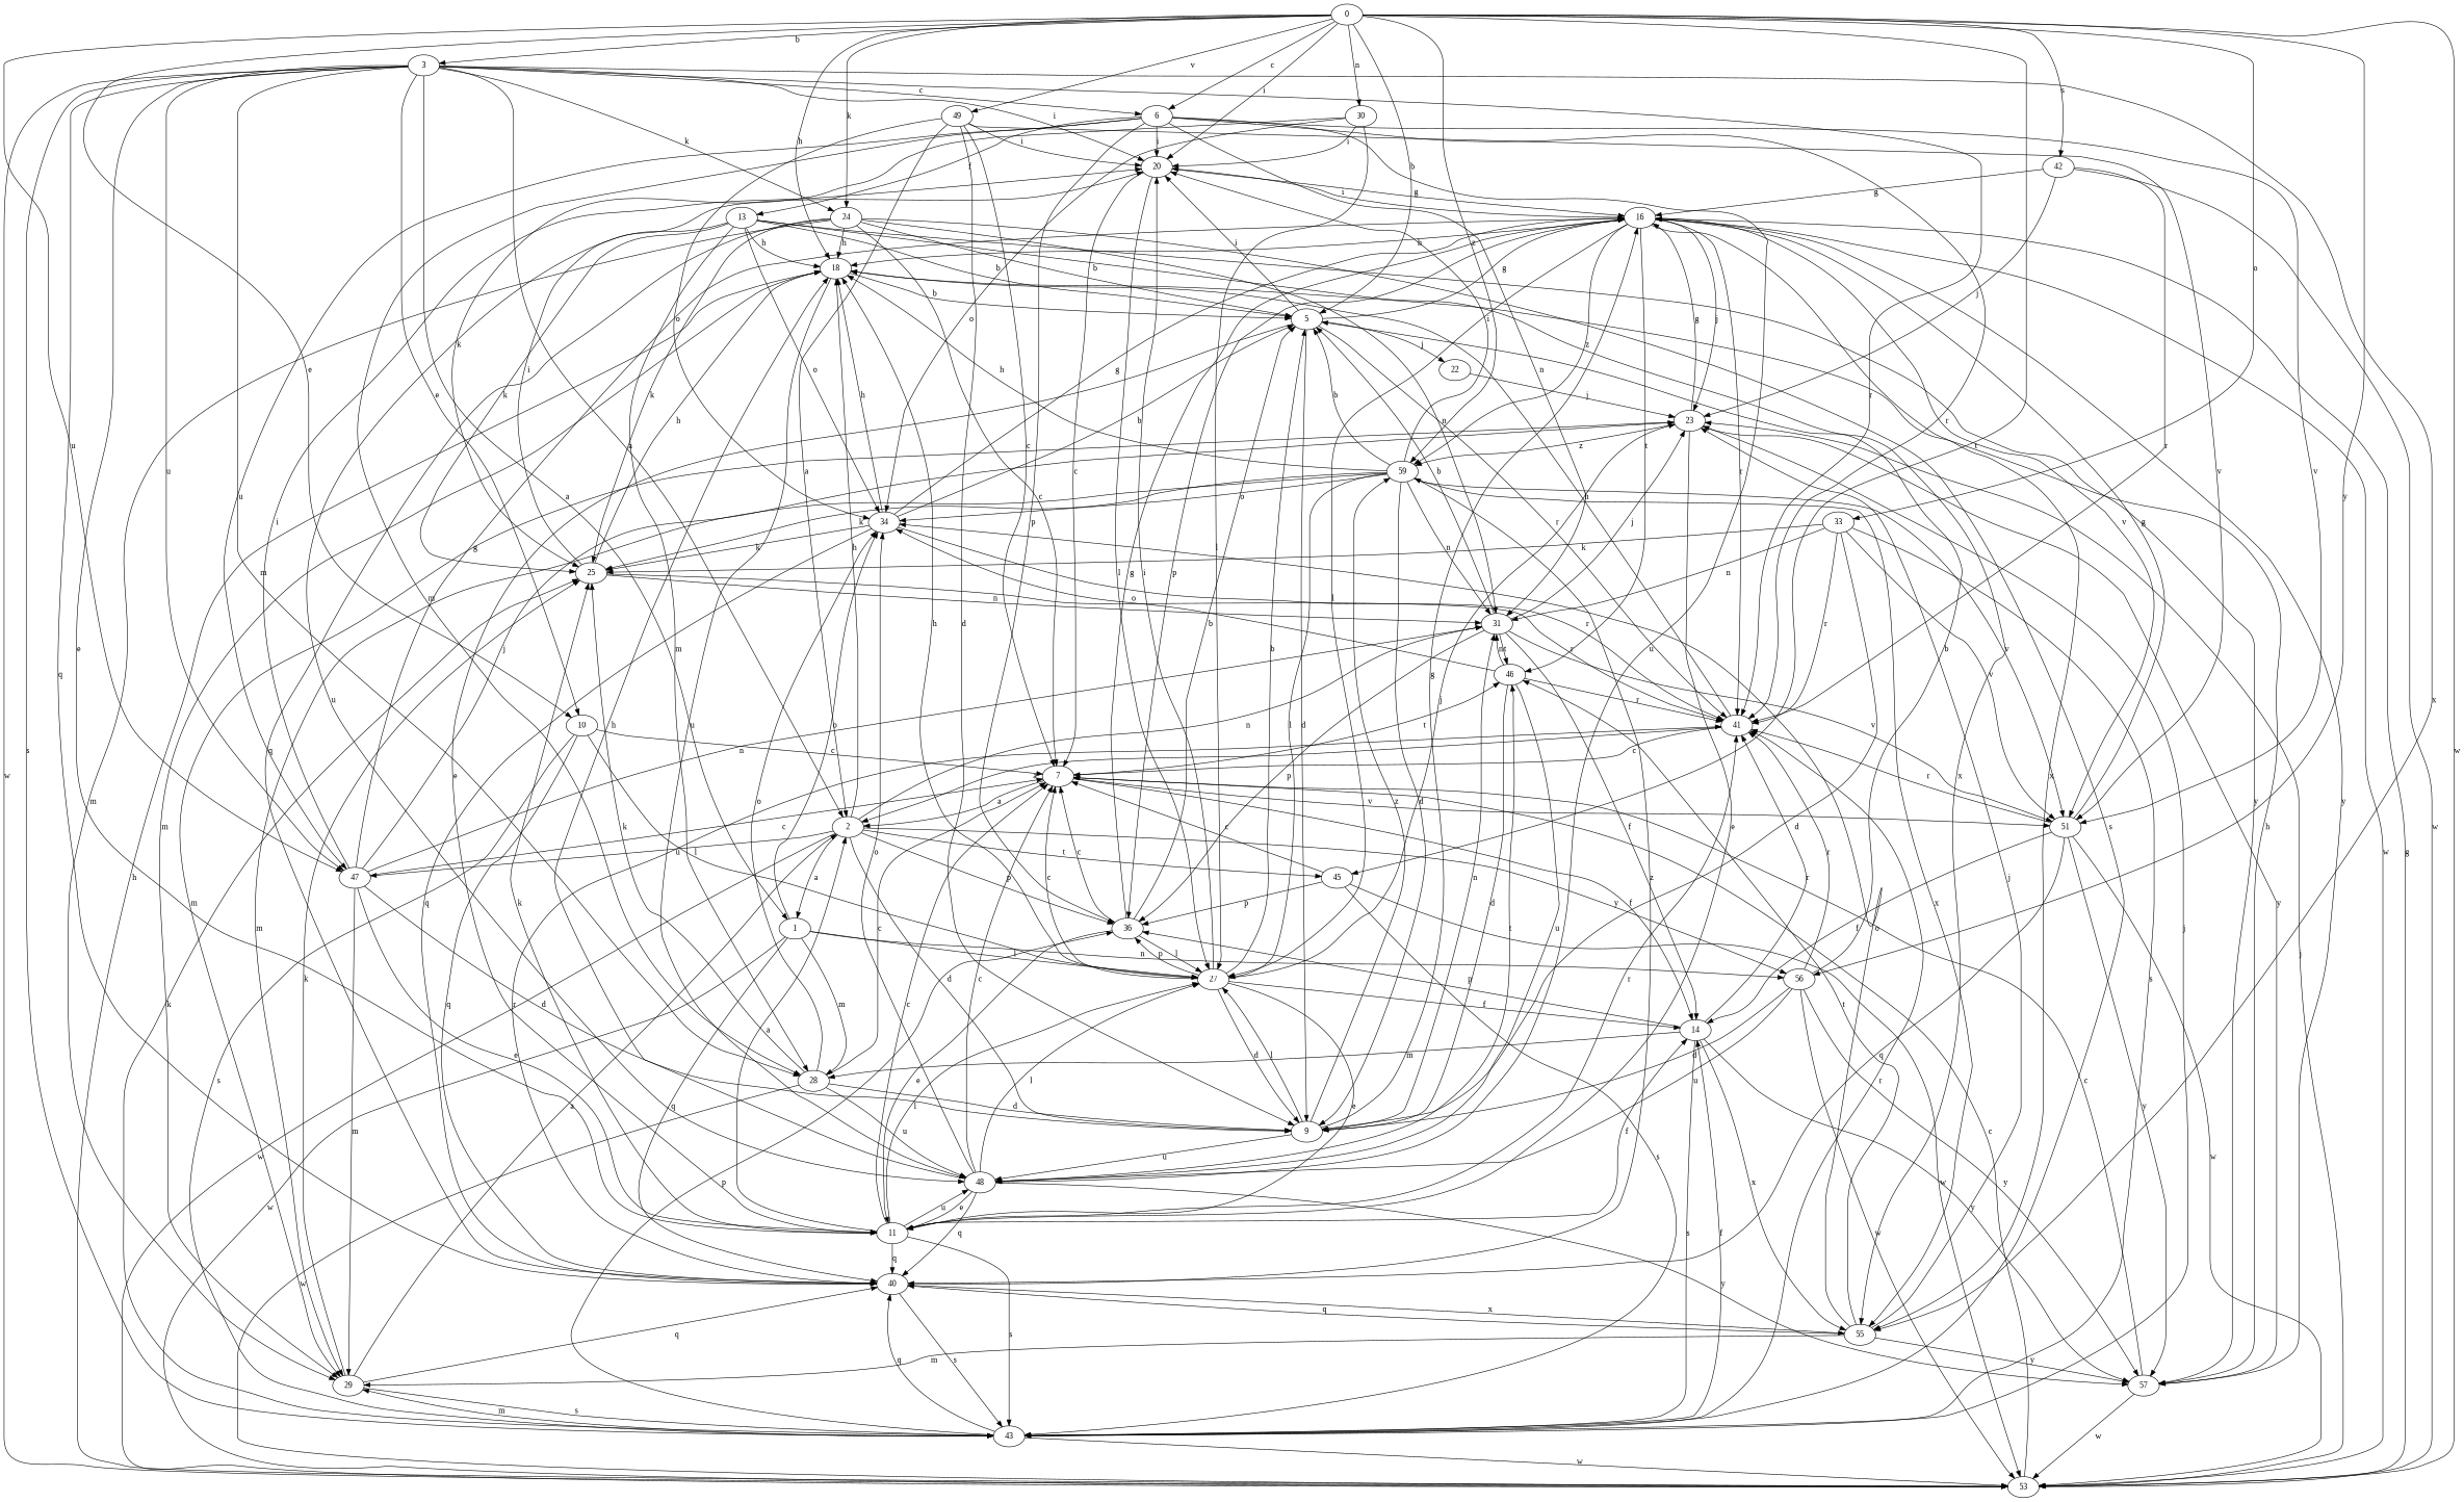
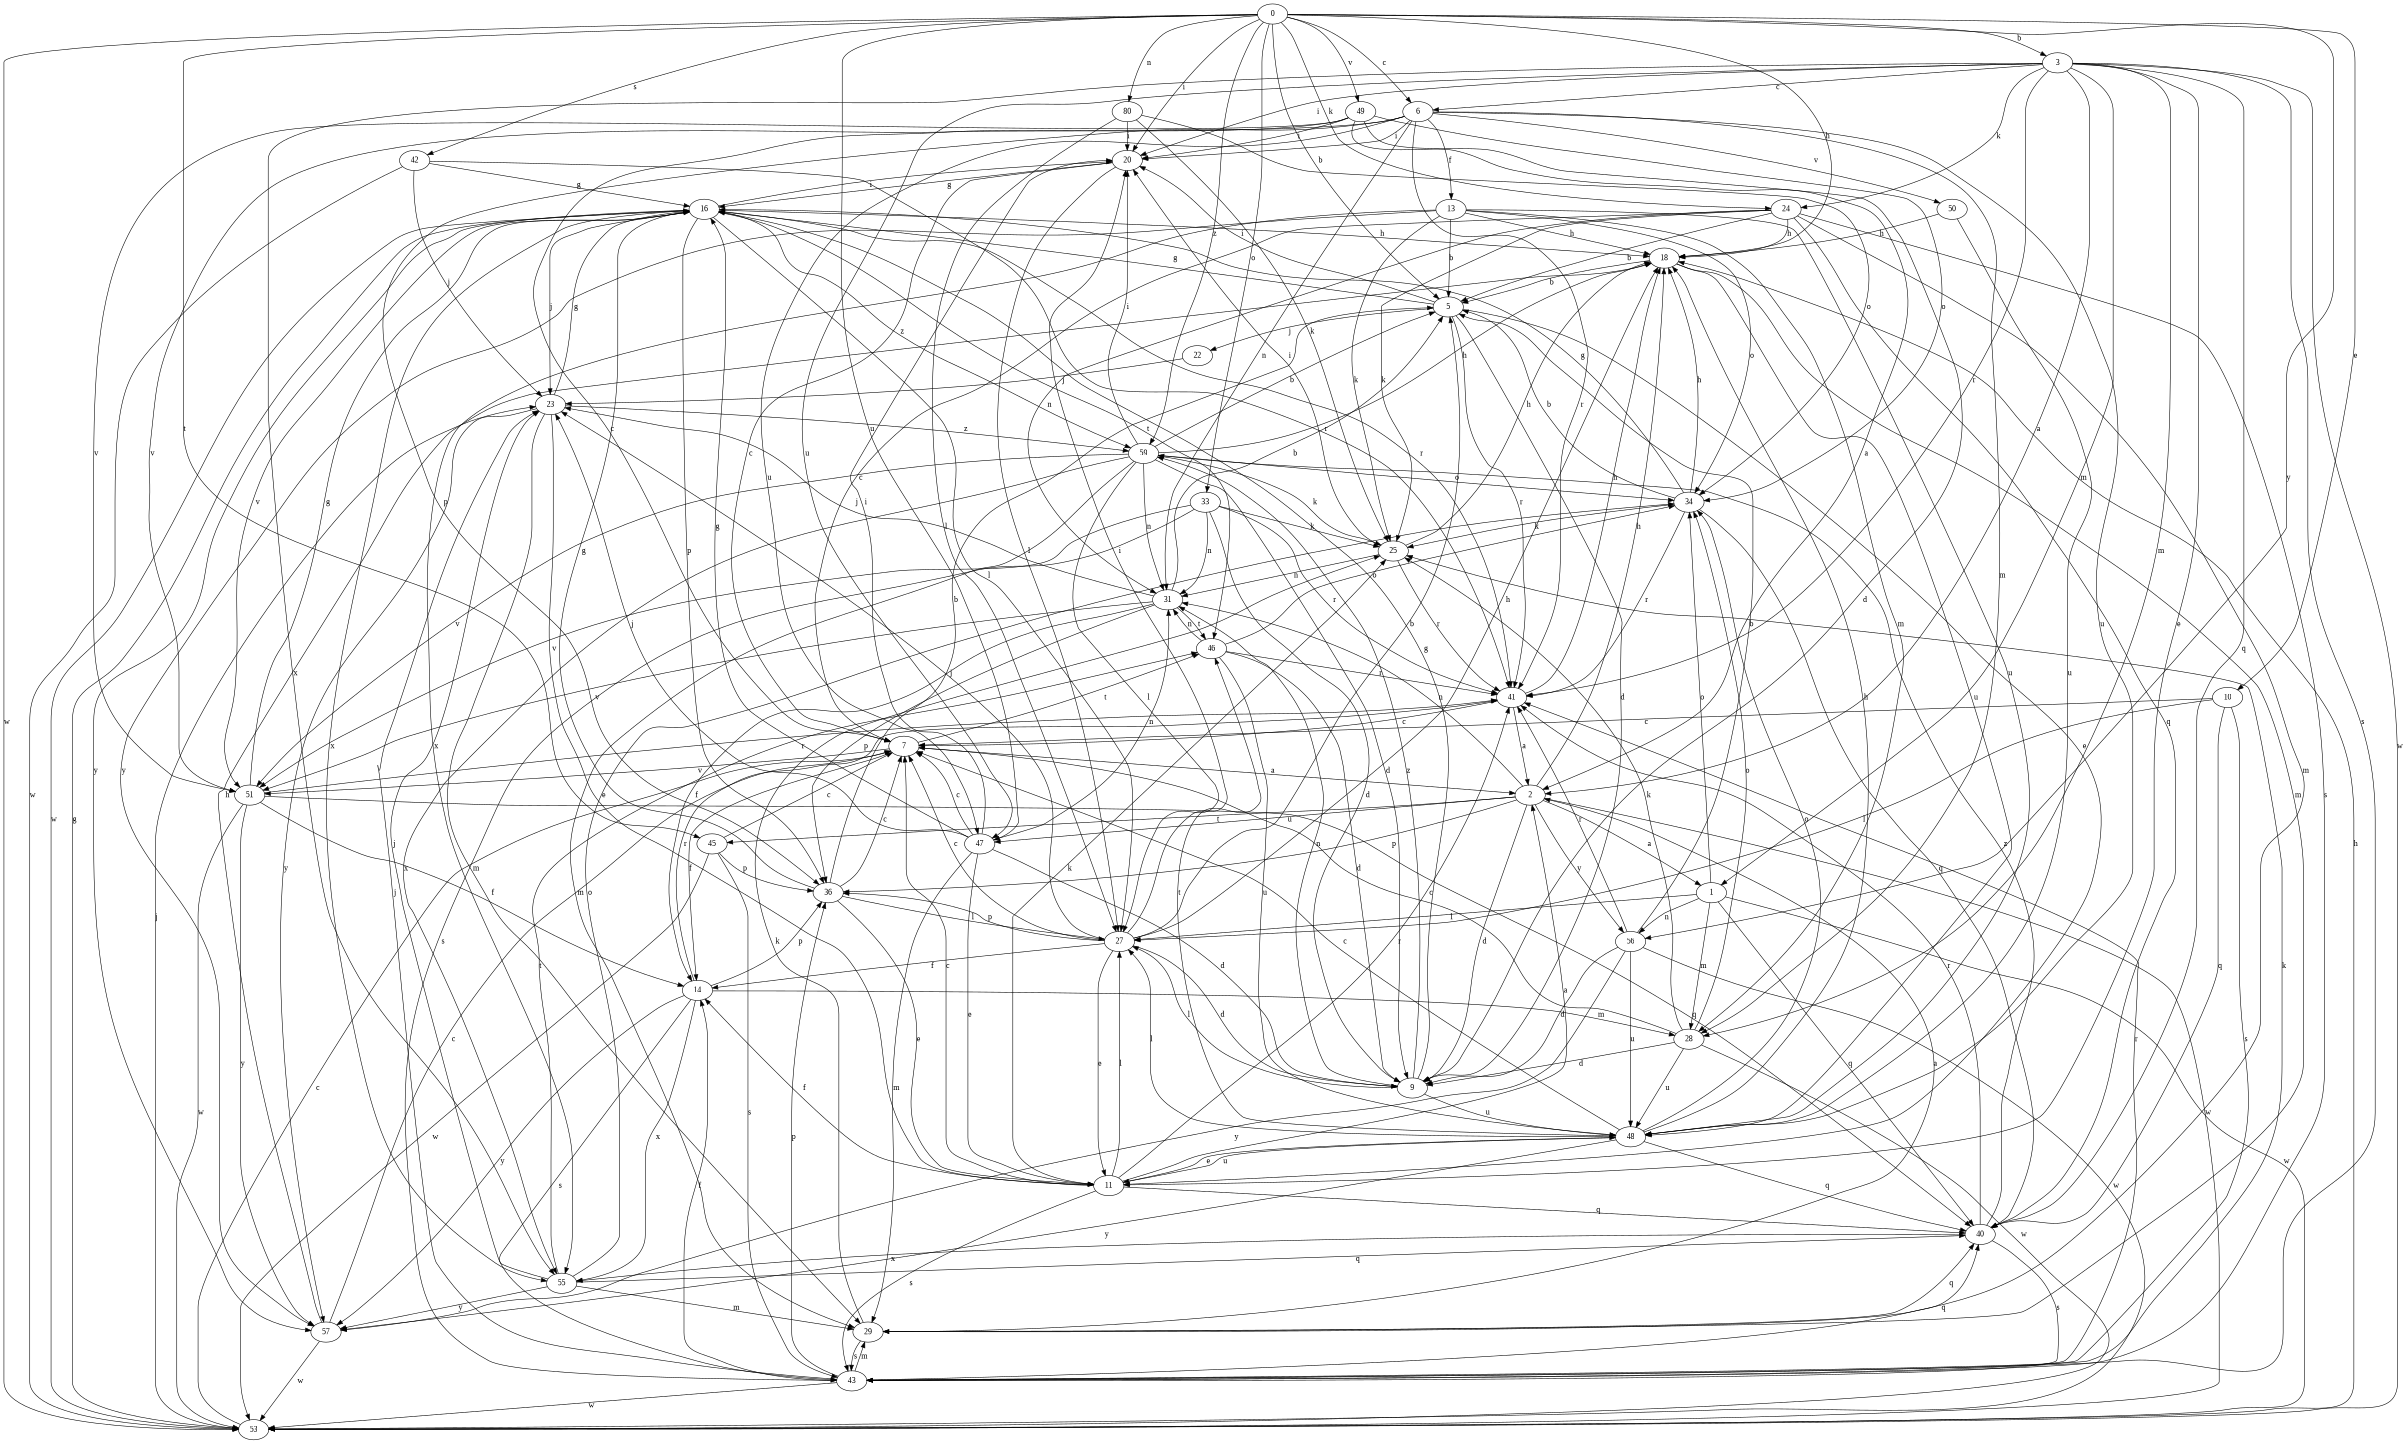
  strict digraph {
    fontname="Liberation Serif"
    node [fontname="Liberation Serif"]
    edge [fontname="Liberation Serif"]
    0
    3
    5
    6
    10
    18
    20
    24
-   30
+   30 [label=80]
    33
    42
    45
    47
    49
    53
    56
    59
    1
    28
    40
    2
    11
    41
    43
    55
    9
    16
    22
    31
    36
    13
    48
+   50
    51
    27
    7
    29
    25
    34
    23
    57
    14
    46
    0 -> 3 [label=b]
    0 -> 5 [label=b]
    0 -> 6 [label=c]
    0 -> 10 [label=e]
    0 -> 18 [label=h]
    0 -> 20 [label=i]
    0 -> 24 [label=k]
    0 -> 30 [label=n]
    0 -> 33 [label=o]
    0 -> 42 [label=s]
    0 -> 45 [label=t]
    0 -> 47 [label=u]
    0 -> 49 [label=v]
    0 -> 53 [label=w]
    0 -> 56 [label=y]
    0 -> 59 [label=z]
    3 -> 6 [label=c]
-   3 -> 10 [label=e]
    3 -> 20 [label=i]
    3 -> 24 [label=k]
    3 -> 47 [label=u]
    3 -> 53 [label=w]
-   3 -> 1 [label=a]
+   3 -> 1 [label=m]
    3 -> 28 [label=m]
    3 -> 40 [label=q]
    3 -> 2 [label=a]
    3 -> 11 [label=e]
    3 -> 41 [label=r]
    3 -> 43 [label=s]
    3 -> 55 [label=x]
    5 -> 20 [label=i]
    5 -> 11 [label=e]
    5 -> 41 [label=r]
    5 -> 9 [label=d]
    5 -> 16 [label=g]
    5 -> 22 [label=j]
    6 -> 20 [label=i]
    6 -> 47 [label=u]
    6 -> 28 [label=m]
    6 -> 41 [label=r]
    6 -> 31 [label=n]
    6 -> 36 [label=p]
    6 -> 13 [label=f]
    6 -> 48 [label=u]
+   6 -> 50 [label=v]
    6 -> 51 [label=v]
    10 -> 40 [label=q]
    10 -> 43 [label=s]
    10 -> 27 [label=l]
    10 -> 7 [label=c]
    18 -> 5 [label=b]
    18 -> 48 [label=u]
    18 -> 29 [label=m]
    20 -> 16 [label=g]
    20 -> 27 [label=l]
    20 -> 7 [label=c]
    24 -> 5 [label=b]
    24 -> 18 [label=h]
    24 -> 40 [label=q]
    24 -> 43 [label=s]
    24 -> 31 [label=n]
    24 -> 7 [label=c]
    24 -> 29 [label=m]
    24 -> 25 [label=k]
    30 -> 20 [label=i]
    30 -> 27 [label=l]
    30 -> 25 [label=k]
    30 -> 34 [label=o]
    33 -> 41 [label=r]
    33 -> 43 [label=s]
    33 -> 9 [label=d]
    33 -> 31 [label=n]
    33 -> 51 [label=v]
    33 -> 25 [label=k]
    42 -> 53 [label=w]
    42 -> 41 [label=r]
    42 -> 16 [label=g]
    42 -> 23 [label=j]
    45 -> 53 [label=w]
    45 -> 43 [label=s]
    45 -> 36 [label=p]
    45 -> 7 [label=c]
    47 -> 20 [label=i]
    47 -> 11 [label=e]
    47 -> 9 [label=d]
    47 -> 16 [label=g]
    47 -> 31 [label=n]
    47 -> 7 [label=c]
    47 -> 29 [label=m]
    47 -> 23 [label=j]
    49 -> 20 [label=i]
    49 -> 2 [label=a]
    49 -> 9 [label=d]
    49 -> 51 [label=v]
    49 -> 7 [label=c]
    49 -> 34 [label=o]
    53 -> 18 [label=h]
    53 -> 16 [label=g]
    53 -> 7 [label=c]
    53 -> 23 [label=j]
    56 -> 5 [label=b]
    56 -> 53 [label=w]
    56 -> 41 [label=r]
    56 -> 9 [label=d]
    56 -> 48 [label=u]
    56 -> 57 [label=y]
    59 -> 5 [label=b]
    59 -> 18 [label=h]
    59 -> 20 [label=i]
    59 -> 55 [label=x]
    59 -> 9 [label=d]
    59 -> 31 [label=n]
    59 -> 51 [label=v]
    59 -> 27 [label=l]
    59 -> 29 [label=m]
    59 -> 25 [label=k]
    59 -> 34 [label=o]
    1 -> 53 [label=w]
    1 -> 56 [label=n]
    1 -> 28 [label=m]
    1 -> 40 [label=q]
    1 -> 27 [label=l]
    1 -> 34 [label=o]
    28 -> 53 [label=w]
    28 -> 9 [label=d]
    28 -> 48 [label=u]
    28 -> 7 [label=c]
    28 -> 25 [label=k]
    28 -> 34 [label=o]
    40 -> 59 [label=z]
    40 -> 41 [label=r]
    40 -> 43 [label=s]
    40 -> 55 [label=x]
    2 -> 18 [label=h]
    2 -> 45 [label=t]
    2 -> 47 [label=u]
    2 -> 53 [label=w]
    2 -> 56 [label=y]
    2 -> 1 [label=a]
    2 -> 9 [label=d]
    2 -> 31 [label=n]
    2 -> 36 [label=p]
    11 -> 40 [label=q]
    11 -> 2 [label=a]
    11 -> 41 [label=r]
    11 -> 43 [label=s]
    11 -> 48 [label=u]
    11 -> 27 [label=l]
    11 -> 7 [label=c]
    11 -> 25 [label=k]
    11 -> 14 [label=f]
    41 -> 18 [label=h]
    41 -> 2 [label=a]
    41 -> 7 [label=c]
    43 -> 53 [label=w]
    43 -> 40 [label=q]
    43 -> 41 [label=r]
    43 -> 36 [label=p]
    43 -> 29 [label=m]
    43 -> 25 [label=k]
    43 -> 23 [label=j]
    43 -> 14 [label=f]
    55 -> 40 [label=q]
    55 -> 29 [label=m]
    55 -> 34 [label=o]
    55 -> 23 [label=j]
    55 -> 57 [label=y]
    55 -> 46 [label=t]
    9 -> 59 [label=z]
    9 -> 16 [label=g]
    9 -> 31 [label=n]
    9 -> 48 [label=u]
    9 -> 27 [label=l]
    16 -> 18 [label=h]
    16 -> 20 [label=i]
    16 -> 53 [label=w]
    16 -> 59 [label=z]
    16 -> 41 [label=r]
    16 -> 55 [label=x]
    16 -> 36 [label=p]
    16 -> 51 [label=v]
    16 -> 27 [label=l]
    16 -> 23 [label=j]
    16 -> 57 [label=y]
    16 -> 46 [label=t]
    22 -> 23 [label=j]
    31 -> 5 [label=b]
    31 -> 36 [label=p]
    31 -> 51 [label=v]
    31 -> 23 [label=j]
    31 -> 14 [label=f]
    31 -> 46 [label=t]
    36 -> 5 [label=b]
    36 -> 11 [label=e]
    36 -> 16 [label=g]
    36 -> 27 [label=l]
    36 -> 7 [label=c]
    13 -> 5 [label=b]
    13 -> 18 [label=h]
    13 -> 28 [label=m]
    13 -> 55 [label=x]
    13 -> 48 [label=u]
    13 -> 25 [label=k]
    13 -> 34 [label=o]
    13 -> 57 [label=y]
    48 -> 18 [label=h]
    48 -> 40 [label=q]
    48 -> 11 [label=e]
    48 -> 27 [label=l]
    48 -> 7 [label=c]
    48 -> 34 [label=o]
    48 -> 57 [label=y]
    48 -> 46 [label=t]
+   50 -> 18 [label=h]
+   50 -> 48 [label=u]
    51 -> 53 [label=w]
    51 -> 40 [label=q]
    51 -> 41 [label=r]
    51 -> 16 [label=g]
    51 -> 57 [label=y]
    51 -> 14 [label=f]
    27 -> 5 [label=b]
    27 -> 18 [label=h]
    27 -> 20 [label=i]
    27 -> 11 [label=e]
    27 -> 9 [label=d]
    27 -> 36 [label=p]
    27 -> 7 [label=c]
    27 -> 23 [label=j]
    27 -> 14 [label=f]
    7 -> 2 [label=a]
    7 -> 51 [label=v]
    7 -> 14 [label=f]
    7 -> 46 [label=t]
    29 -> 40 [label=q]
    29 -> 2 [label=a]
    29 -> 43 [label=s]
    29 -> 25 [label=k]
    25 -> 18 [label=h]
    25 -> 20 [label=i]
    25 -> 41 [label=r]
    25 -> 31 [label=n]
    34 -> 5 [label=b]
    34 -> 18 [label=h]
    34 -> 40 [label=q]
    34 -> 41 [label=r]
    34 -> 16 [label=g]
    34 -> 25 [label=k]
    23 -> 59 [label=z]
    23 -> 11 [label=e]
    23 -> 16 [label=g]
    23 -> 29 [label=m]
    23 -> 57 [label=y]
    57 -> 18 [label=h]
    57 -> 53 [label=w]
    57 -> 7 [label=c]
    14 -> 28 [label=m]
    14 -> 41 [label=r]
    14 -> 43 [label=s]
    14 -> 55 [label=x]
    14 -> 36 [label=p]
    14 -> 57 [label=y]
    46 -> 41 [label=r]
    46 -> 9 [label=d]
    46 -> 31 [label=n]
    46 -> 48 [label=u]
    46 -> 34 [label=o]
  }
